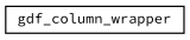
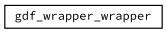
  digraph {
    rankdir=LR
    fontname="Source Code Pro"
-   n1 [color=black fillcolor=white fontname="Source Code Pro" fontsize=10 height=0.2 label=gdf_column_wrapper shape=record style=filled width=0.4]
+   n1 [color=black fillcolor=white fontname="Source Code Pro" fontsize=10 height=0.2 label=gdf_wrapper_wrapper shape=record style=filled width=0.4]
  }
